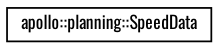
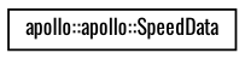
  digraph {
    rankdir=LR
    fontname=Oswald
-   n1 [color=black fillcolor=white fontname=Oswald fontsize=10 height=0.2 label="apollo::planning::SpeedData" shape=record style=filled width=0.4]
+   n1 [color=black fillcolor=white fontname=Oswald fontsize=10 height=0.2 label="apollo::apollo::SpeedData" shape=record style=filled width=0.4]
  }
